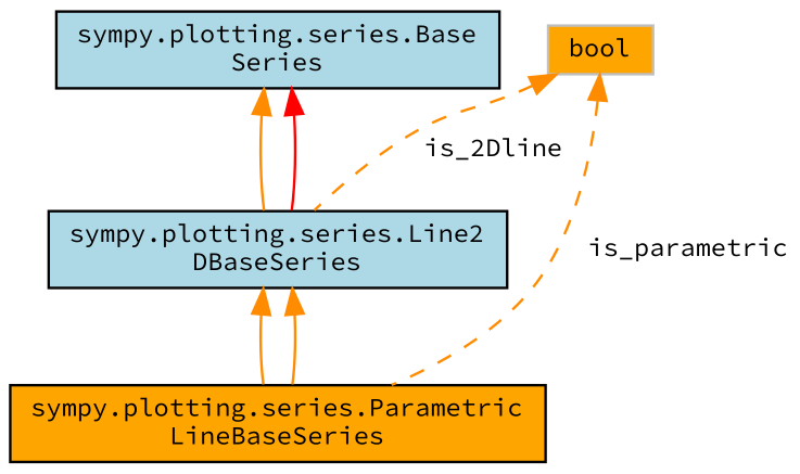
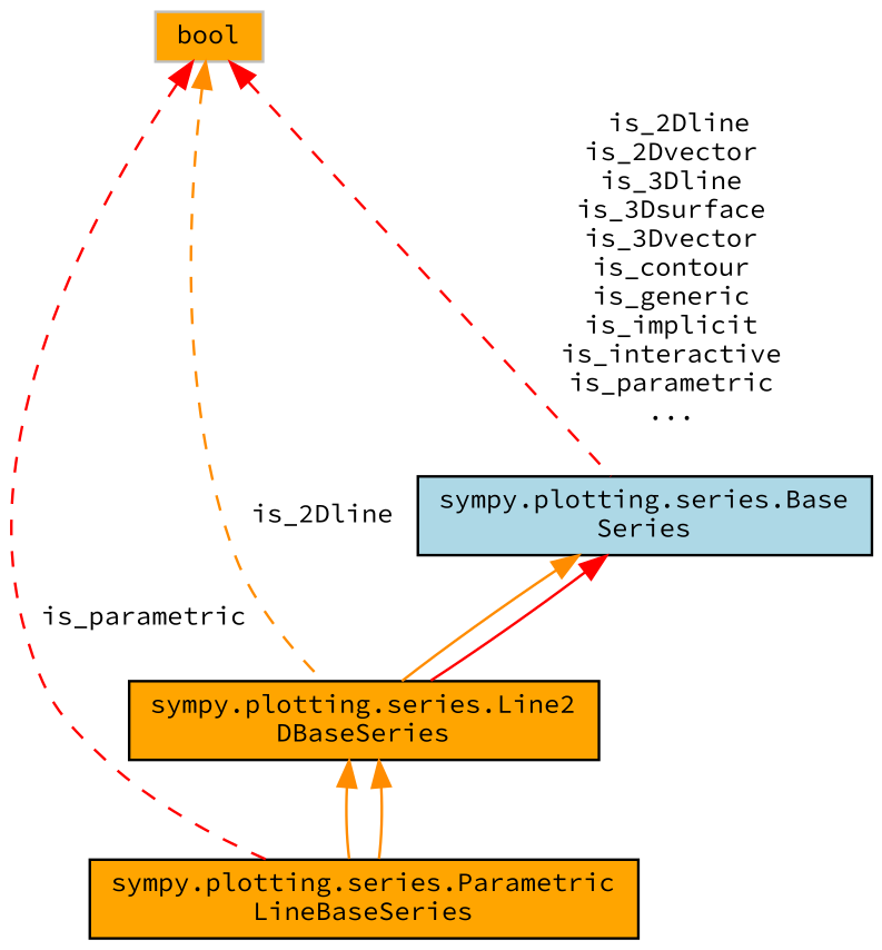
  digraph {
    fontname="Source Code Pro"
    node [color=black fillcolor=orange fontname="Source Code Pro" fontsize=10 shape=record style=filled]
    edge [color=darkorange dir=back fontname="Source Code Pro" fontsize=10 labelfontname=Helvetica labelfontsize=10 style=solid]
    n1 [height=0.2 label="sympy.plotting.series.Parametric\lLineBaseSeries" width=0.4]
-   n2 [fillcolor=lightblue height=0.2 label="sympy.plotting.series.Line2\lDBaseSeries" width=0.4]
+   n2 [height=0.2 label="sympy.plotting.series.Line2\lDBaseSeries" width=0.4]
    n3 [fillcolor=lightblue height=0.2 label="sympy.plotting.series.Base\lSeries" width=0.4]
    n4 [color=grey75 height=0.2 label=bool width=0.4]
    n2 -> n1
    n2 -> n1
    n3 -> n2
    n3 -> n2 [color=red]
-   n4 -> n1 [label=" is_parametric" style=dashed]
+   n4 -> n1 [color=red label=" is_parametric" style=dashed]
    n4 -> n2 [label=" is_2Dline" style=dashed]
+   n4 -> n3 [color=red label=" is_2Dline\nis_2Dvector\nis_3Dline\nis_3Dsurface\nis_3Dvector\nis_contour\nis_generic\nis_implicit\nis_interactive\nis_parametric\n..." style=dashed]
  }
